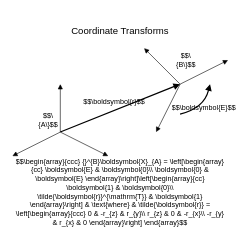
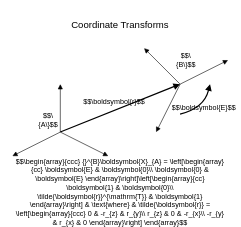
  <mxCell id="0" />
  <mxCell id="1" parent="0" />
  <mxCell id="2" value="" style="endArrow=block;html=1;rounded=0;endFill=1;" edge="1" parent="1"><mxGeometry width="50" height="50" relative="1" as="geometry"><mxPoint x="100" y="220" as="sourcePoint" /><mxPoint x="100" y="140" as="targetPoint" /></mxGeometry></mxCell>
  <mxCell id="3" value="" style="endArrow=block;html=1;rounded=0;endFill=1;" edge="1" parent="1"><mxGeometry width="50" height="50" relative="1" as="geometry"><mxPoint x="100" y="220" as="sourcePoint" /><mxPoint x="20" y="260" as="targetPoint" /></mxGeometry></mxCell>
  <mxCell id="4" value="" style="endArrow=block;html=1;rounded=0;endFill=1;" edge="1" parent="1"><mxGeometry width="50" height="50" relative="1" as="geometry"><mxPoint x="100" y="220" as="sourcePoint" /><mxPoint x="180" y="260" as="targetPoint" /></mxGeometry></mxCell>
  <mxCell id="5" value="" style="endArrow=block;html=1;rounded=0;endFill=1;" edge="1" parent="1"><mxGeometry width="50" height="50" relative="1" as="geometry"><mxPoint x="300" y="140" as="sourcePoint" /><mxPoint x="240" y="80" as="targetPoint" /></mxGeometry></mxCell>
  <mxCell id="6" value="" style="endArrow=block;html=1;rounded=0;endFill=1;" edge="1" parent="1"><mxGeometry width="50" height="50" relative="1" as="geometry"><mxPoint x="300" y="140" as="sourcePoint" /><mxPoint x="260" y="220" as="targetPoint" /></mxGeometry></mxCell>
  <mxCell id="7" value="" style="endArrow=block;html=1;rounded=0;endFill=1;" edge="1" parent="1"><mxGeometry width="50" height="50" relative="1" as="geometry"><mxPoint x="300" y="140" as="sourcePoint" /><mxPoint x="380" y="100" as="targetPoint" /></mxGeometry></mxCell>
  <mxCell id="8" value="" style="curved=1;endArrow=block;html=1;rounded=0;endFill=1;strokeWidth=2;" edge="1" parent="1"><mxGeometry width="50" height="50" relative="1" as="geometry"><mxPoint x="300" y="190" as="sourcePoint" /><mxPoint x="350" y="140" as="targetPoint" /><Array as="points"><mxPoint x="340" y="180" /></Array></mxGeometry></mxCell>
- <mxCell id="9" value="Coordinate Transforms" style="text;html=1;strokeColor=none;fillColor=none;align=center;verticalAlign=middle;whiteSpace=wrap;rounded=0;fontSize=16;" vertex="1" parent="1"><mxGeometry x="60" y="30" width="280" height="40" as="geometry" /></mxCell>
+ <mxCell id="9" value="Coordinate Transforms" style="text;html=1;strokeColor=none;fillColor=none;align=center;verticalAlign=middle;whiteSpace=wrap;rounded=0;fontSize=16;" vertex="1" parent="1"><mxGeometry x="60" y="20" width="280" height="40" as="geometry" /></mxCell>
  <mxCell id="10" value="$$\{A\}$$" style="text;html=1;strokeColor=none;fillColor=none;align=center;verticalAlign=middle;whiteSpace=wrap;rounded=0;" vertex="1" parent="1"><mxGeometry x="60" y="180" width="40" height="40" as="geometry" /></mxCell>
  <mxCell id="11" value="$$\{B\}$$" style="text;html=1;strokeColor=none;fillColor=none;align=center;verticalAlign=middle;whiteSpace=wrap;rounded=0;" vertex="1" parent="1"><mxGeometry x="290" y="80" width="40" height="40" as="geometry" /></mxCell>
  <mxCell id="12" value="" style="endArrow=block;html=1;rounded=0;endFill=1;strokeWidth=2;exitX=1;exitY=1;exitDx=0;exitDy=0;" edge="1" parent="1" source="10"><mxGeometry width="50" height="50" relative="1" as="geometry"><mxPoint x="110" y="220" as="sourcePoint" /><mxPoint x="300" y="140" as="targetPoint" /></mxGeometry></mxCell>
  <mxCell id="13" value="$$\boldsymbol{r}$$" style="text;html=1;strokeColor=none;fillColor=none;align=center;verticalAlign=middle;whiteSpace=wrap;rounded=0;" vertex="1" parent="1"><mxGeometry x="170" y="150" width="40" height="40" as="geometry" /></mxCell>
  <mxCell id="14" value="$$\boldsymbol{E}$$" style="text;html=1;strokeColor=none;fillColor=none;align=center;verticalAlign=middle;whiteSpace=wrap;rounded=0;" vertex="1" parent="1"><mxGeometry x="320" y="160" width="40" height="40" as="geometry" /></mxCell>
  <mxCell id="15" value="$$\begin{array}{ccc} {}^{B}\boldsymbol{X}_{A} = \left[\begin{array}{cc} \boldsymbol{E} &amp;amp; \boldsymbol{0}\\ \boldsymbol{0} &amp;amp; \boldsymbol{E} \end{array}\right]\left[\begin{array}{cc} \boldsymbol{1} &amp;amp; \boldsymbol{0}\\ \tilde{\boldsymbol{r}}^{\mathrm{T}} &amp;amp; \boldsymbol{1} \end{array}\right] &amp;amp; \text{where} &amp;amp; \tilde{\boldsymbol{r}} = \left[\begin{array}{ccc} 0 &amp;amp; -r_{z} &amp;amp; r_{y}\\ r_{z} &amp;amp; 0 &amp;amp; -r_{x}\\ -r_{y} &amp;amp; r_{x} &amp;amp; 0 \end{array}\right] \end{array}$$" style="text;html=1;strokeColor=none;fillColor=none;align=center;verticalAlign=middle;whiteSpace=wrap;rounded=0;" vertex="1" parent="1"><mxGeometry x="20" y="300" width="360" height="40" as="geometry" /></mxCell>
